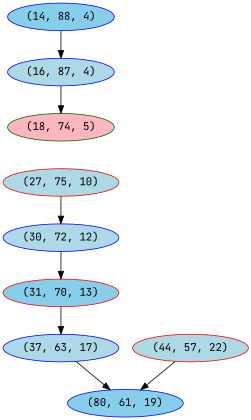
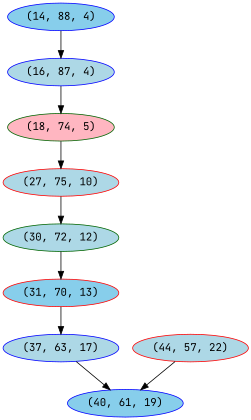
  digraph {
    fontname="JetBrains Mono"
    node [color=blue fillcolor=lightblue fontname="JetBrains Mono" style=filled]
    edge [fontname="JetBrains Mono"]
    n1 [fillcolor=skyblue label="(14, 88, 4)"]
    "(16, 87, 4)"
    n3 [color=darkgreen fillcolor=lightpink label="(18, 74, 5)"]
    "(27, 75, 10)" [color=red]
-   "(30, 72, 12)"
+   "(30, 72, 12)" [color=darkgreen]
    "(31, 70, 13)" [color=red fillcolor=skyblue]
    "(37, 63, 17)"
-   "(40, 61, 19)" [fillcolor=skyblue label="(80, 61, 19)"]
+   "(40, 61, 19)" [fillcolor=skyblue]
    "(44, 57, 22)" [color=red]
    n1 -> "(16, 87, 4)"
    "(16, 87, 4)" -> n3
+   n3 -> "(27, 75, 10)"
    "(27, 75, 10)" -> "(30, 72, 12)"
    "(30, 72, 12)" -> "(31, 70, 13)"
    "(31, 70, 13)" -> "(37, 63, 17)"
    "(37, 63, 17)" -> "(40, 61, 19)"
    "(44, 57, 22)" -> "(40, 61, 19)"
  }
